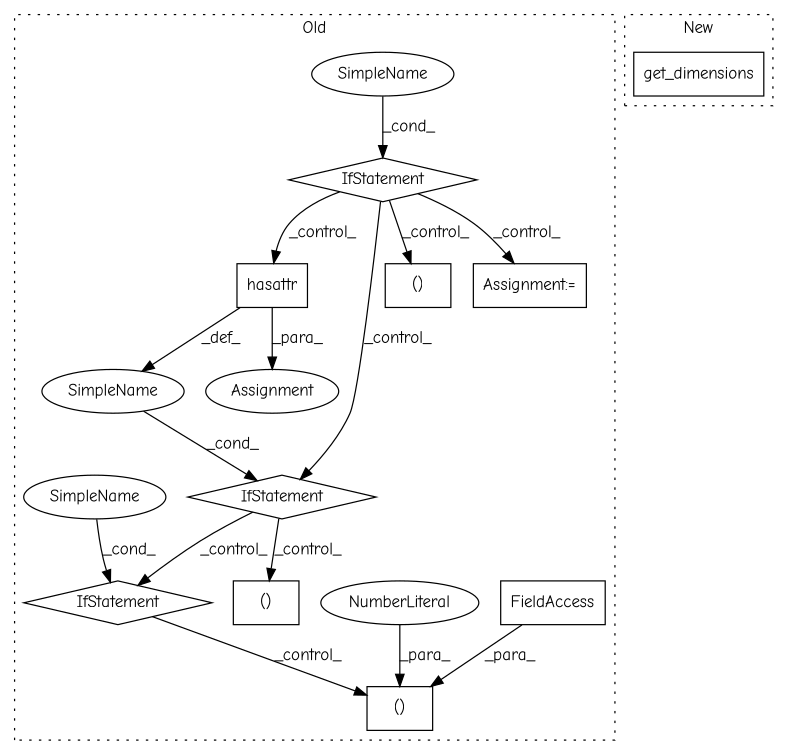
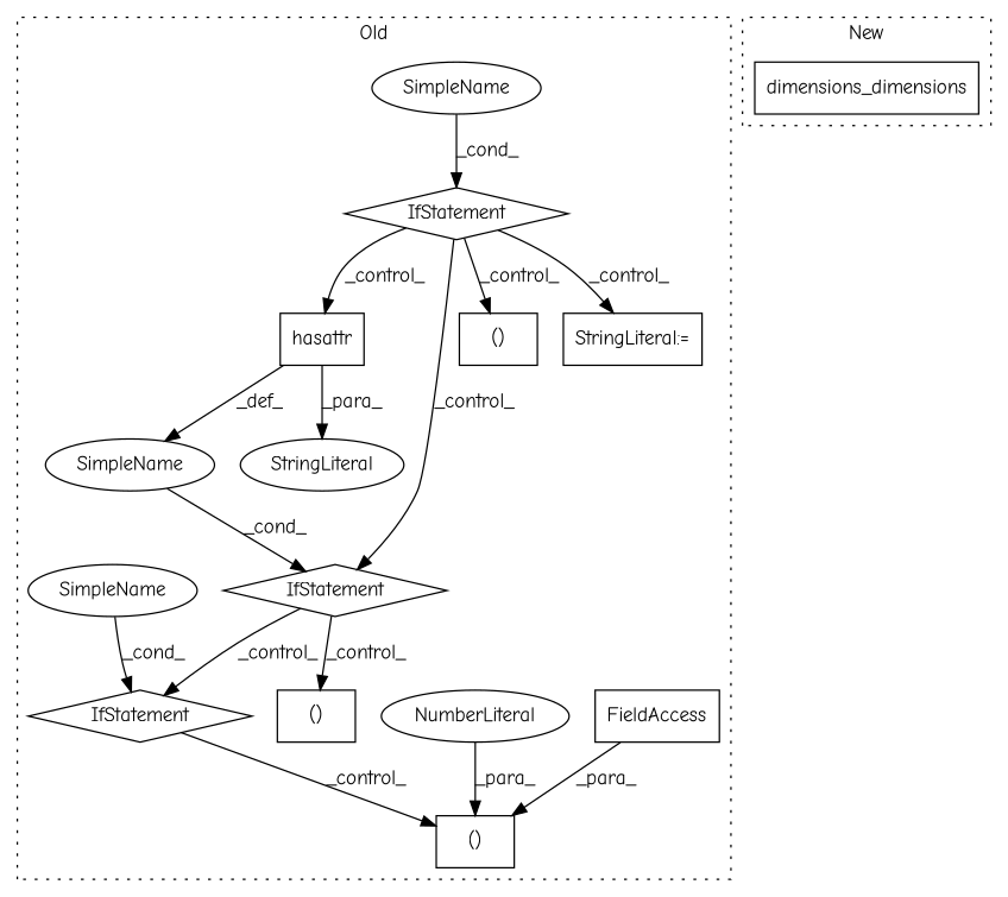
  digraph {
    fontname="Comic Neue"
    node [a=25 fontname="Comic Neue" shape=box]
    edge [fontname="Comic Neue"]
    n1 [a=32 l="8,1" label=hasattr s="1288,1305"]
    n2 [l="4,2" label=IfStatement s="1284,1306" shape=diamond]
-   n3 [a=45 l=7 label=Assignment s=1298 shape=ellipse]
+   n3 [a=45 l=7 label=StringLiteral s=1298 shape=ellipse]
    n4 [a=106 l=20 label="()" s=1441]
    n5 [a=22 l=6 label=FieldAccess s=1455]
    n6 [a=106 l=15 label="()" s=1327]
    n7 [a=34 l=1 label=NumberLiteral s=1441 shape=ellipse]
    n8 [a=42 label=SimpleName shape=ellipse]
    n9 [a=106 l=15 label="()" s=1110]
    n10 [a=42 label=SimpleName shape=ellipse]
    n11 [a=42 label=SimpleName shape=ellipse]
    n12 [l="4,2" label=IfStatement s="1373,1394" shape=diamond]
-   n13 [a=7 l=1 label="Assignment:=" s=1192]
+   n13 [a=7 l=1 label="StringLiteral:=" s=1192]
    n14 [l="4,2" label=IfStatement s="1006,1041" shape=diamond]
-   n15 [a=32 l="15,1" label=get_dimensions s="1025,1041"]
+   n15 [a=32 l="15,1" label=dimensions_dimensions s="1025,1041"]
    subgraph cluster_1 {
      label=Old
      style=dotted
      n1
      n2
      n3
      n4
      n5
      n6
      n7
      n8
      n9
      n10
      n11
      n12
      n13
      n14
    }
    subgraph cluster_2 {
      label=New
      style=dotted
      n15
    }
    n1 -> n3 [label=_para_]
    n1 -> n10 [label=_def_]
    n2 -> n6 [label=_control_]
    n2 -> n12 [label=_control_]
    n5 -> n4 [label=_para_]
    n7 -> n4 [label=_para_]
    n8 -> n14 [label=_cond_]
    n10 -> n2 [label=_cond_]
    n11 -> n12 [label=_cond_]
    n12 -> n4 [label=_control_]
    n14 -> n1 [label=_control_]
    n14 -> n2 [label=_control_]
    n14 -> n9 [label=_control_]
    n14 -> n13 [label=_control_]
  }
